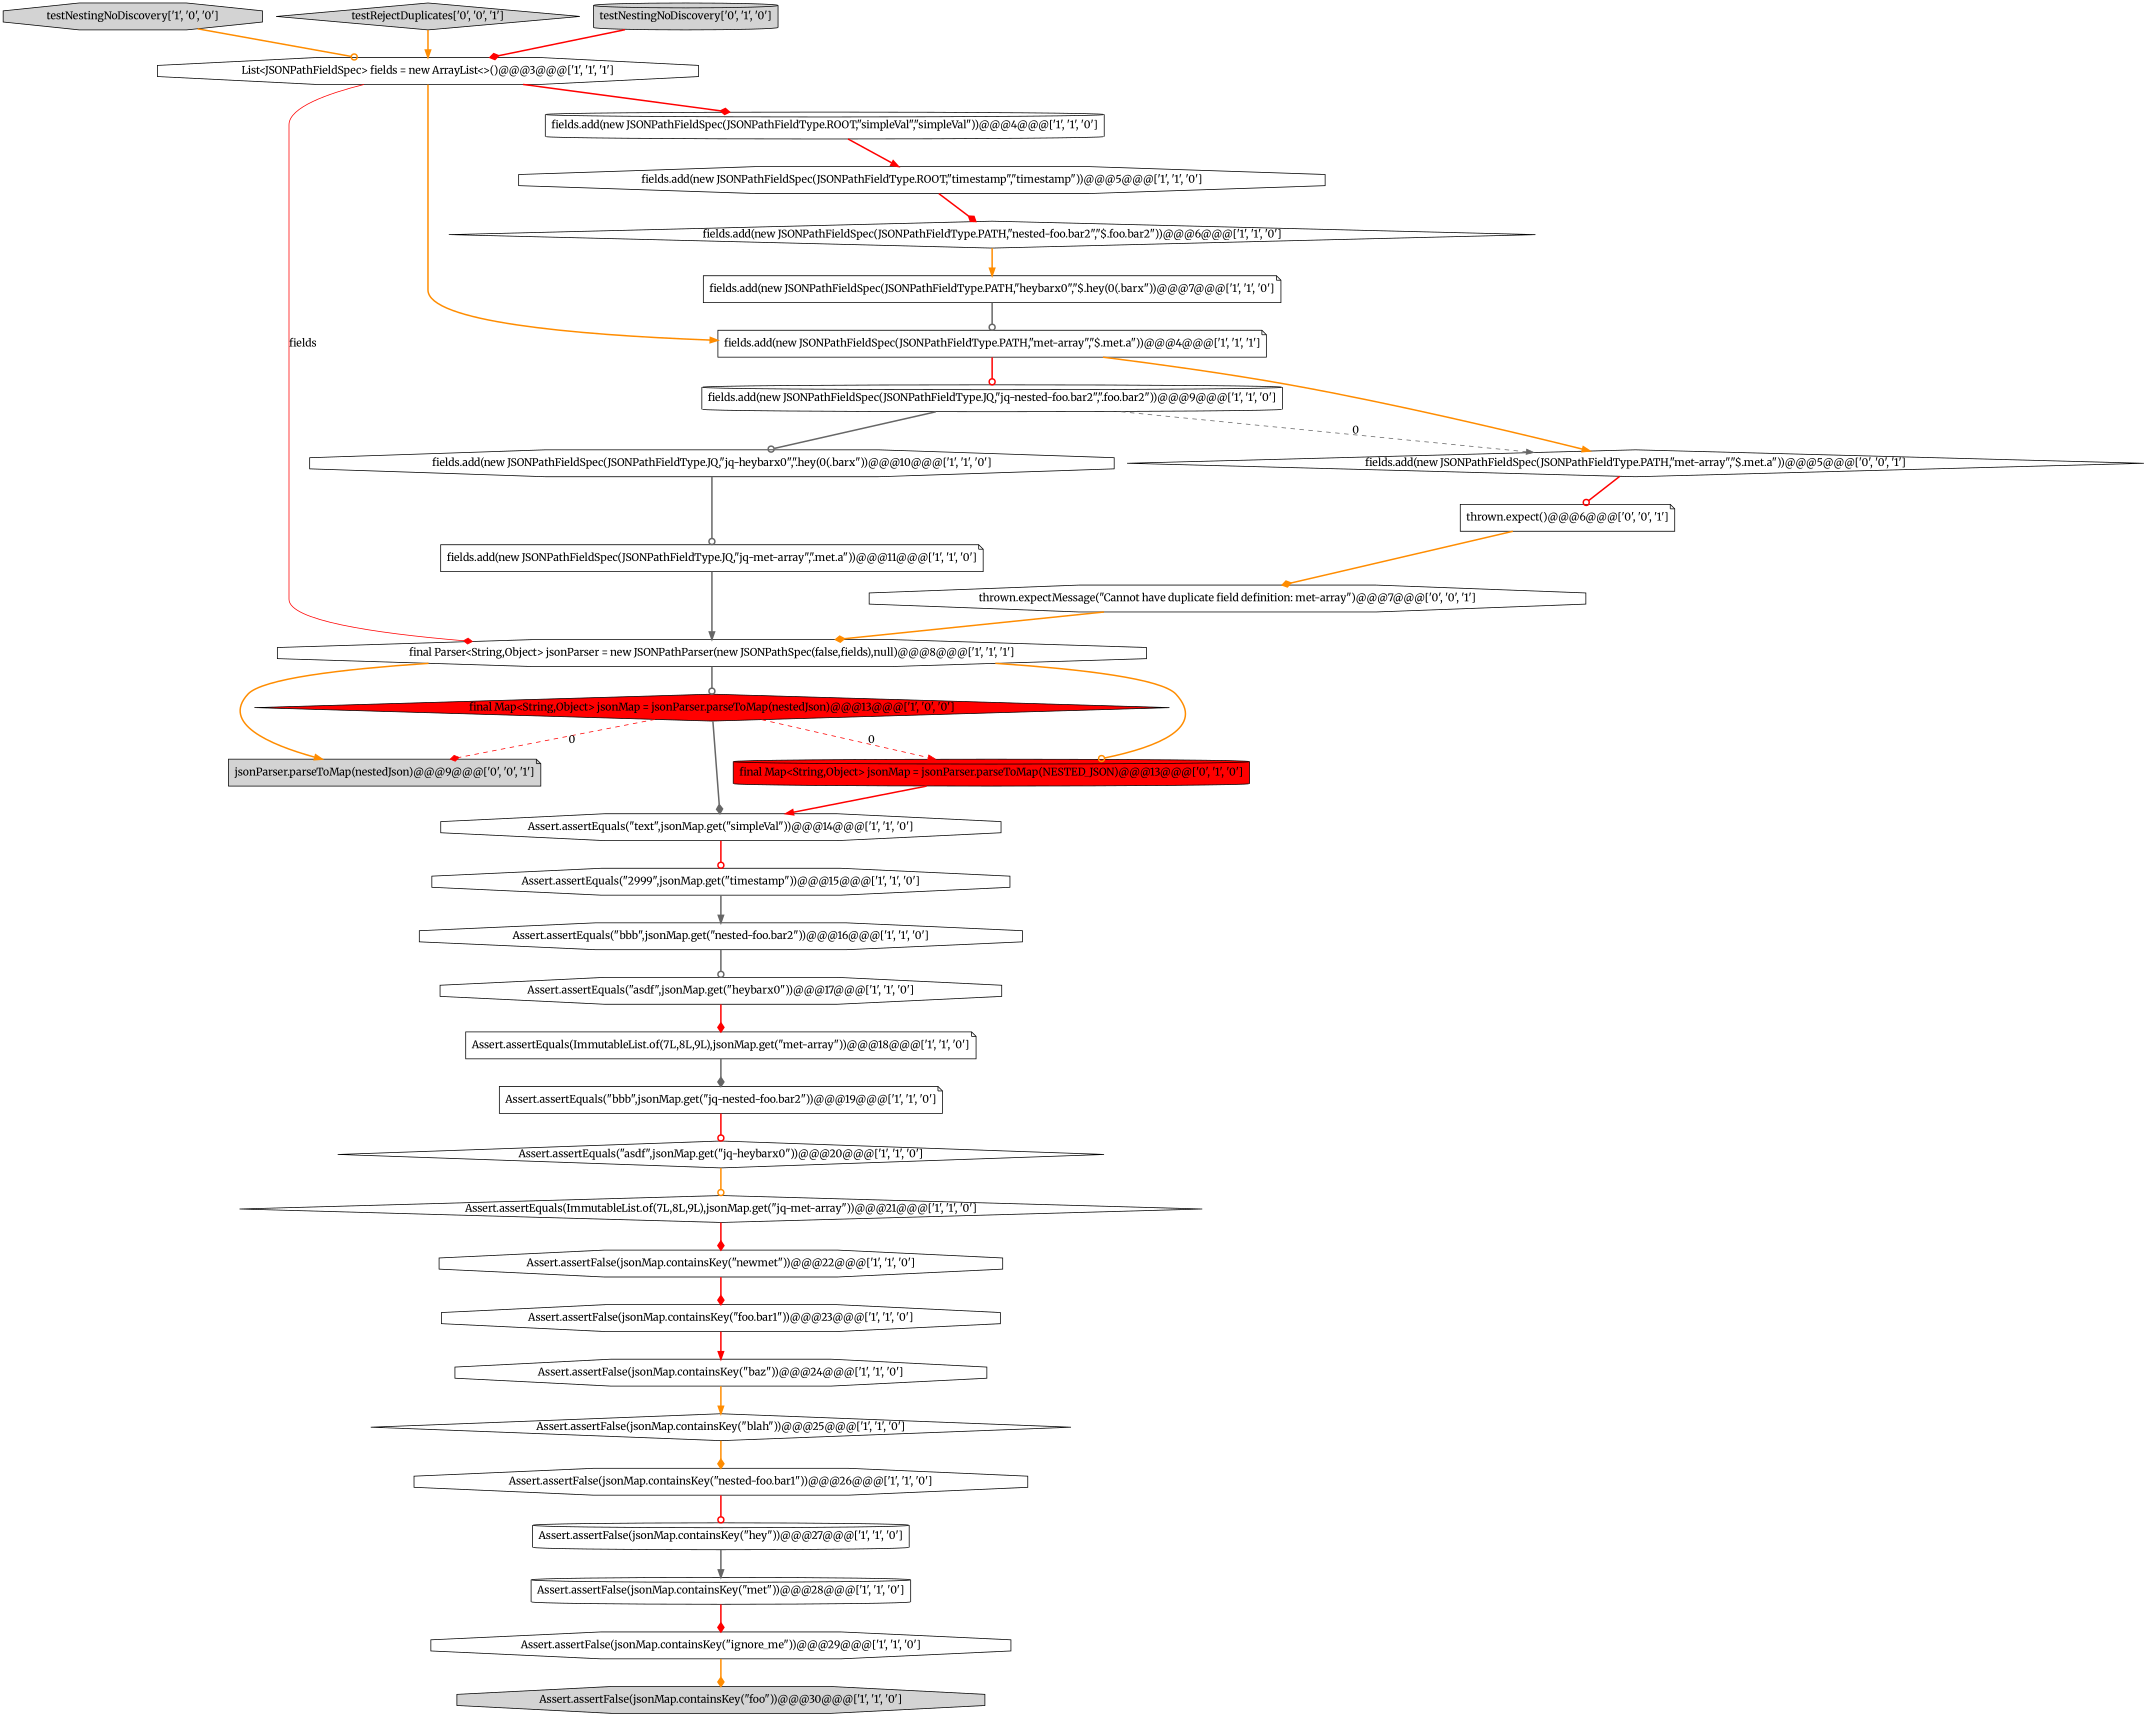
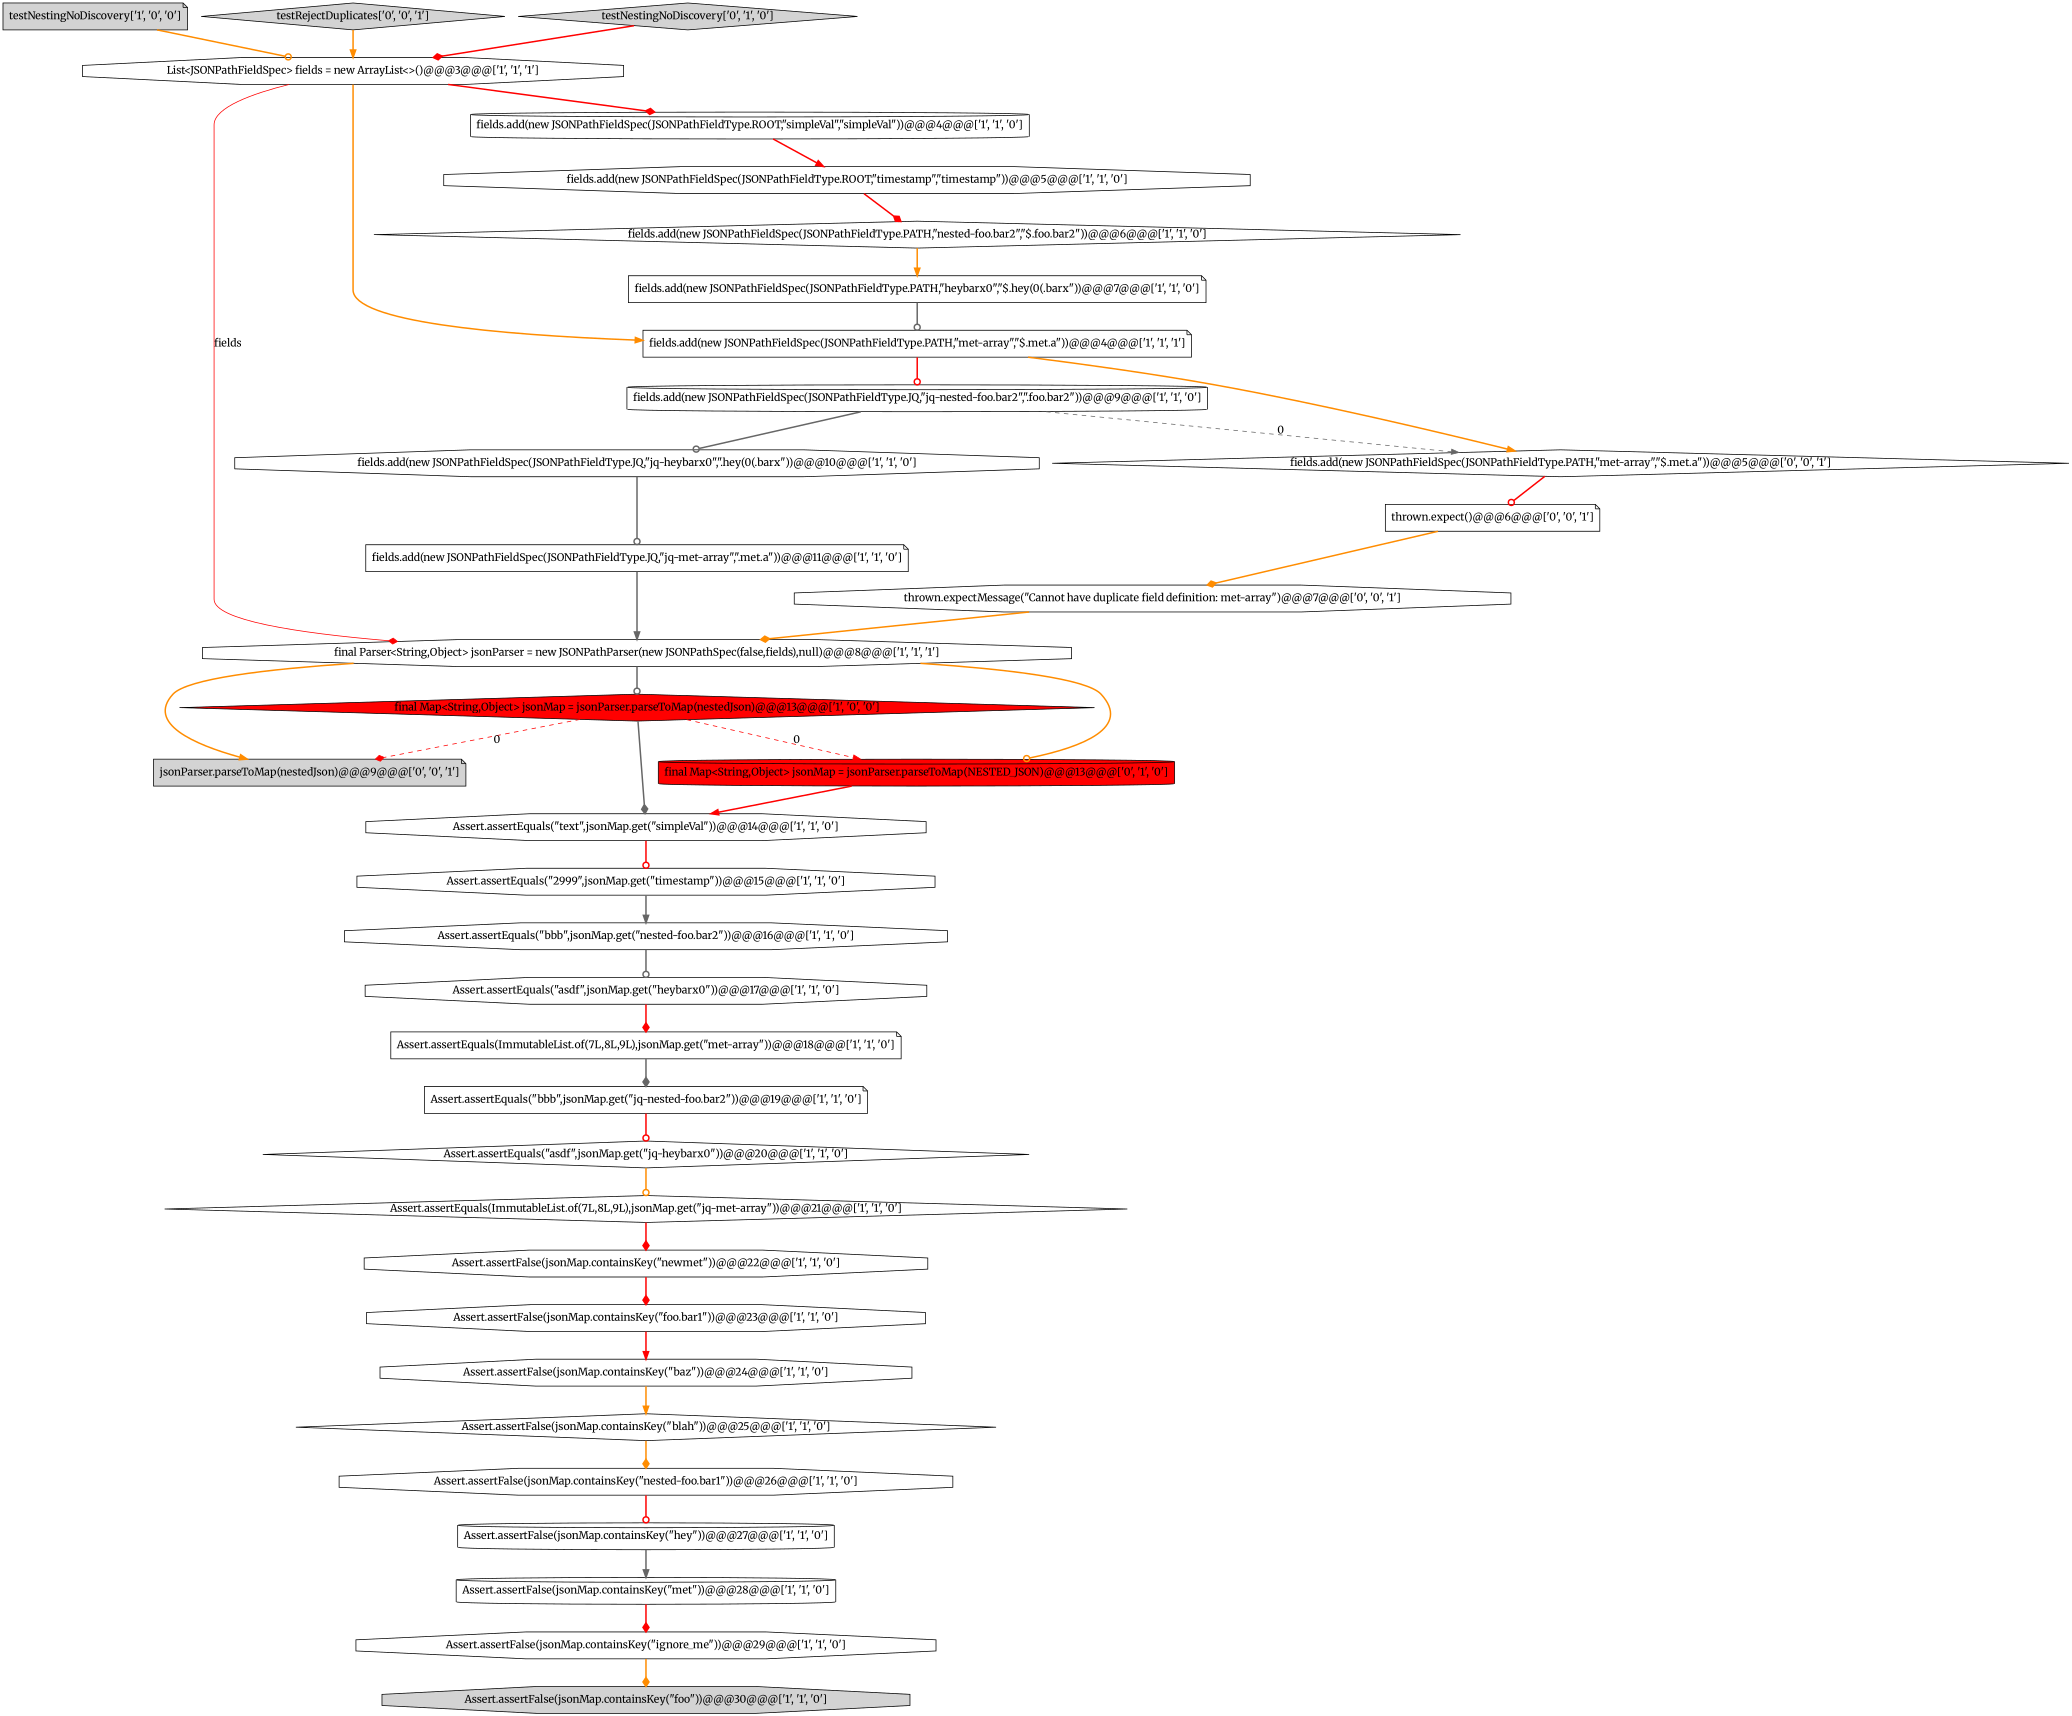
  digraph {
    fontname=Merriweather
    node [fillcolor=white fontname=Merriweather shape=octagon style=filled]
    edge [arrowhead=diamond color=red fontname=Merriweather style=bold]
    n1 [label="Assert.assertFalse(jsonMap.containsKey(\"newmet\"))@@@22@@@['1', '1', '0']"]
    n2 [label="Assert.assertFalse(jsonMap.containsKey(\"foo.bar1\"))@@@23@@@['1', '1', '0']"]
    n3 [label="Assert.assertFalse(jsonMap.containsKey(\"baz\"))@@@24@@@['1', '1', '0']"]
    n4 [label="Assert.assertFalse(jsonMap.containsKey(\"nested-foo.bar1\"))@@@26@@@['1', '1', '0']"]
    n5 [label="Assert.assertFalse(jsonMap.containsKey(\"hey\"))@@@27@@@['1', '1', '0']" shape=cylinder]
    n6 [label="Assert.assertFalse(jsonMap.containsKey(\"met\"))@@@28@@@['1', '1', '0']" shape=cylinder]
    n7 [label="fields.add(new JSONPathFieldSpec(JSONPathFieldType.PATH,\"met-array\",\"$.met.a\"))@@@5@@@['0', '0', '1']" shape=diamond]
    n8 [label="thrown.expect()@@@6@@@['0', '0', '1']" shape=note]
    n9 [label="thrown.expectMessage(\"Cannot have duplicate field definition: met-array\")@@@7@@@['0', '0', '1']"]
    n10 [label="final Parser<String,Object> jsonParser = new JSONPathParser(new JSONPathSpec(false,fields),null)@@@8@@@['1', '1', '1']"]
    n11 [fillcolor=lightgray label="jsonParser.parseToMap(nestedJson)@@@9@@@['0', '0', '1']" shape=note]
    n12 [fillcolor=red label="final Map<String,Object> jsonMap = jsonParser.parseToMap(nestedJson)@@@13@@@['1', '0', '0']" shape=diamond]
    n13 [fillcolor=red label="final Map<String,Object> jsonMap = jsonParser.parseToMap(NESTED_JSON)@@@13@@@['0', '1', '0']" shape=cylinder]
    n14 [label="Assert.assertEquals(\"text\",jsonMap.get(\"simpleVal\"))@@@14@@@['1', '1', '0']"]
    n15 [label="Assert.assertEquals(\"bbb\",jsonMap.get(\"nested-foo.bar2\"))@@@16@@@['1', '1', '0']"]
    n16 [label="Assert.assertEquals(\"asdf\",jsonMap.get(\"heybarx0\"))@@@17@@@['1', '1', '0']"]
    n17 [label="Assert.assertEquals(ImmutableList.of(7L,8L,9L),jsonMap.get(\"met-array\"))@@@18@@@['1', '1', '0']" shape=note]
    n18 [label="Assert.assertEquals(\"bbb\",jsonMap.get(\"jq-nested-foo.bar2\"))@@@19@@@['1', '1', '0']" shape=note]
    n19 [label="Assert.assertEquals(\"asdf\",jsonMap.get(\"jq-heybarx0\"))@@@20@@@['1', '1', '0']" shape=diamond]
    n20 [label="fields.add(new JSONPathFieldSpec(JSONPathFieldType.JQ,\"jq-met-array\",\".met.a\"))@@@11@@@['1', '1', '0']" shape=note]
    n21 [label="Assert.assertFalse(jsonMap.containsKey(\"blah\"))@@@25@@@['1', '1', '0']" shape=diamond]
-   n22 [fillcolor=lightgray label="testNestingNoDiscovery['1', '0', '0']"]
+   n22 [fillcolor=lightgray label="testNestingNoDiscovery['1', '0', '0']" shape=note]
    n23 [label="List<JSONPathFieldSpec> fields = new ArrayList<>()@@@3@@@['1', '1', '1']"]
    n24 [label="fields.add(new JSONPathFieldSpec(JSONPathFieldType.PATH,\"met-array\",\"$.met.a\"))@@@4@@@['1', '1', '1']" shape=note]
    n25 [label="fields.add(new JSONPathFieldSpec(JSONPathFieldType.ROOT,\"simpleVal\",\"simpleVal\"))@@@4@@@['1', '1', '0']" shape=cylinder]
    n26 [label="Assert.assertEquals(ImmutableList.of(7L,8L,9L),jsonMap.get(\"jq-met-array\"))@@@21@@@['1', '1', '0']" shape=diamond]
    n27 [label="Assert.assertEquals(\"2999\",jsonMap.get(\"timestamp\"))@@@15@@@['1', '1', '0']"]
    n28 [label="fields.add(new JSONPathFieldSpec(JSONPathFieldType.PATH,\"heybarx0\",\"$.hey(0(.barx\"))@@@7@@@['1', '1', '0']" shape=note]
    n29 [label="fields.add(new JSONPathFieldSpec(JSONPathFieldType.JQ,\"jq-nested-foo.bar2\",\".foo.bar2\"))@@@9@@@['1', '1', '0']" shape=cylinder]
    n30 [label="Assert.assertFalse(jsonMap.containsKey(\"ignore_me\"))@@@29@@@['1', '1', '0']"]
    n31 [fillcolor=lightgray label="Assert.assertFalse(jsonMap.containsKey(\"foo\"))@@@30@@@['1', '1', '0']"]
    n32 [label="fields.add(new JSONPathFieldSpec(JSONPathFieldType.PATH,\"nested-foo.bar2\",\"$.foo.bar2\"))@@@6@@@['1', '1', '0']" shape=diamond]
    n33 [fillcolor=lightgray label="testRejectDuplicates['0', '0', '1']" shape=diamond]
    n34 [label="fields.add(new JSONPathFieldSpec(JSONPathFieldType.ROOT,\"timestamp\",\"timestamp\"))@@@5@@@['1', '1', '0']"]
    n35 [label="fields.add(new JSONPathFieldSpec(JSONPathFieldType.JQ,\"jq-heybarx0\",\".hey(0(.barx\"))@@@10@@@['1', '1', '0']"]
-   n36 [fillcolor=lightgray label="testNestingNoDiscovery['0', '1', '0']" shape=cylinder]
+   n36 [fillcolor=lightgray label="testNestingNoDiscovery['0', '1', '0']" shape=diamond]
    n1 -> n2
    n2 -> n3 [arrowhead=normal]
    n3 -> n21 [arrowhead=normal color=darkorange]
    n4 -> n5 [arrowhead=odot]
    n5 -> n6 [arrowhead=normal color=gray40]
    n6 -> n30
    n7 -> n8 [arrowhead=odot]
    n8 -> n9 [color=darkorange]
    n9 -> n10 [color=darkorange]
    n10 -> n11 [arrowhead=normal color=darkorange]
    n10 -> n12 [arrowhead=odot color=gray40]
    n10 -> n13 [arrowhead=odot color=darkorange]
    n12 -> n11 [label=0 style=dashed]
    n12 -> n13 [arrowhead=normal label=0 style=dashed]
    n12 -> n14 [color=gray40]
    n13 -> n14 [arrowhead=normal]
    n14 -> n27 [arrowhead=odot]
    n15 -> n16 [arrowhead=odot color=gray40]
    n16 -> n17
    n17 -> n18 [color=gray40]
    n18 -> n19 [arrowhead=odot]
    n19 -> n26 [arrowhead=odot color=darkorange]
    n20 -> n10 [arrowhead=normal color=gray40]
    n21 -> n4 [color=darkorange]
    n22 -> n23 [arrowhead=odot color=darkorange]
    n23 -> n10 [label=fields style=solid]
    n23 -> n24 [arrowhead=normal color=darkorange]
    n23 -> n25
    n24 -> n7 [arrowhead=normal color=darkorange]
    n24 -> n29 [arrowhead=odot]
    n25 -> n34 [arrowhead=normal]
    n26 -> n1
    n27 -> n15 [arrowhead=normal color=gray40]
    n28 -> n24 [arrowhead=odot color=gray40]
    n29 -> n7 [arrowhead=normal color=gray40 label=0 style=dashed]
    n29 -> n35 [arrowhead=odot color=gray40]
    n30 -> n31 [color=darkorange]
    n32 -> n28 [arrowhead=normal color=darkorange]
    n33 -> n23 [arrowhead=normal color=darkorange]
    n34 -> n32
    n35 -> n20 [arrowhead=odot color=gray40]
    n36 -> n23
  }
